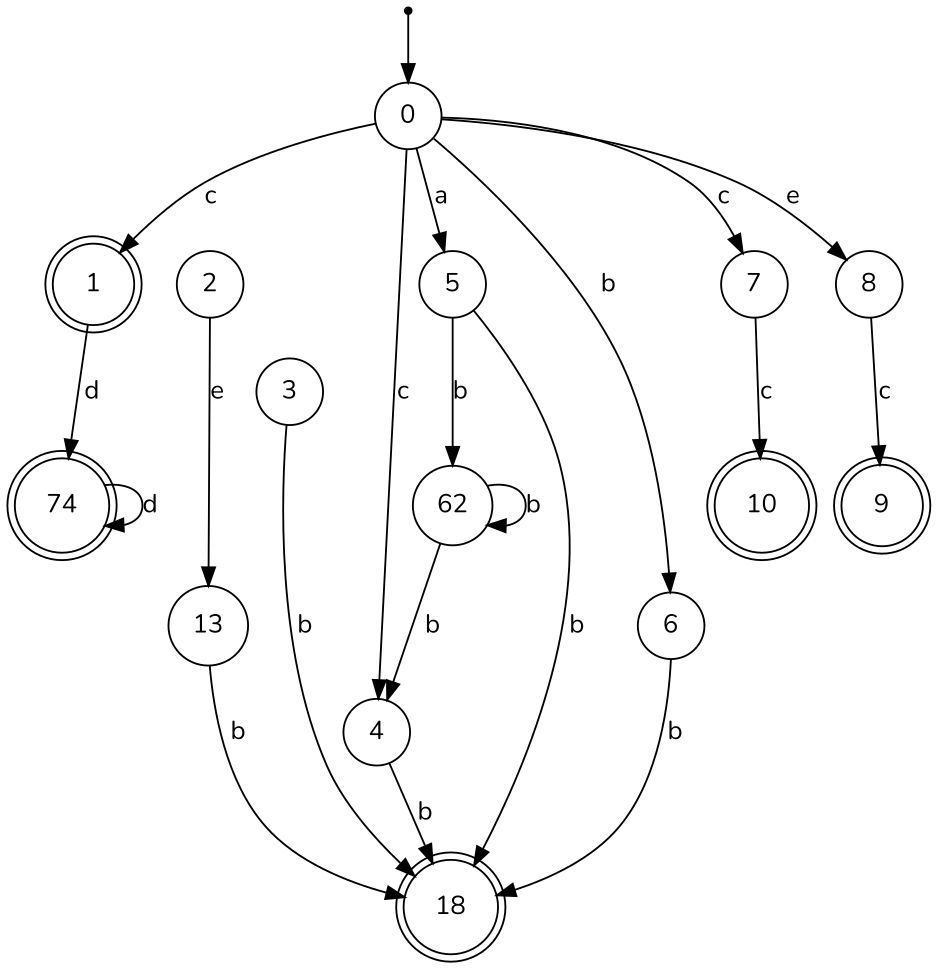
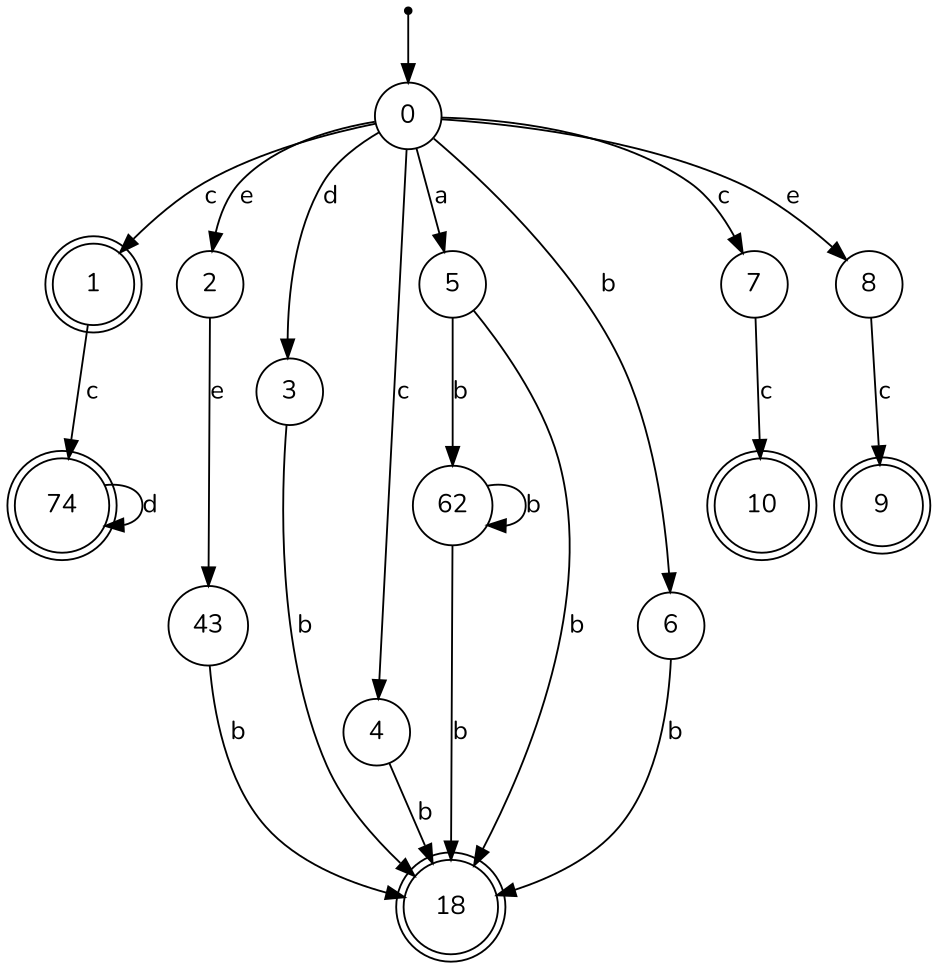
  digraph {
    fontname=Nunito
    rankdir=TB
    node [fontname=Nunito shape=circle]
    edge [fontname=Nunito]
    dummy0 [shape=point]
    0
    1 [shape=doublecircle]
    2
    3
    4
    5
    6
    7
    8
    n11 [label=74 shape=doublecircle]
-   13
+   13 [label=43]
    n13 [label=18 shape=doublecircle]
    n14 [label=62]
    10 [shape=doublecircle]
    9 [shape=doublecircle]
    dummy0 -> 0
    0 -> 1 [label=c]
+   0 -> 2 [label=e]
+   0 -> 3 [label=d]
    0 -> 4 [label=c]
    0 -> 5 [label=a]
    0 -> 6 [label=b]
    0 -> 7 [label=c]
    0 -> 8 [label=e]
-   1 -> n11 [label=d]
+   1 -> n11 [label=c]
    2 -> 13 [label=e]
    3 -> n13 [label=b]
    4 -> n13 [label=b]
    5 -> n13 [label=b]
    5 -> n14 [label=b]
    6 -> n13 [label=b]
    7 -> 10 [label=c]
    8 -> 9 [label=c]
    n11 -> n11 [label=d]
    13 -> n13 [label=b]
-   n14 -> 4 [label=b]
+   n14 -> n13 [label=b]
    n14 -> n14 [label=b]
  }
